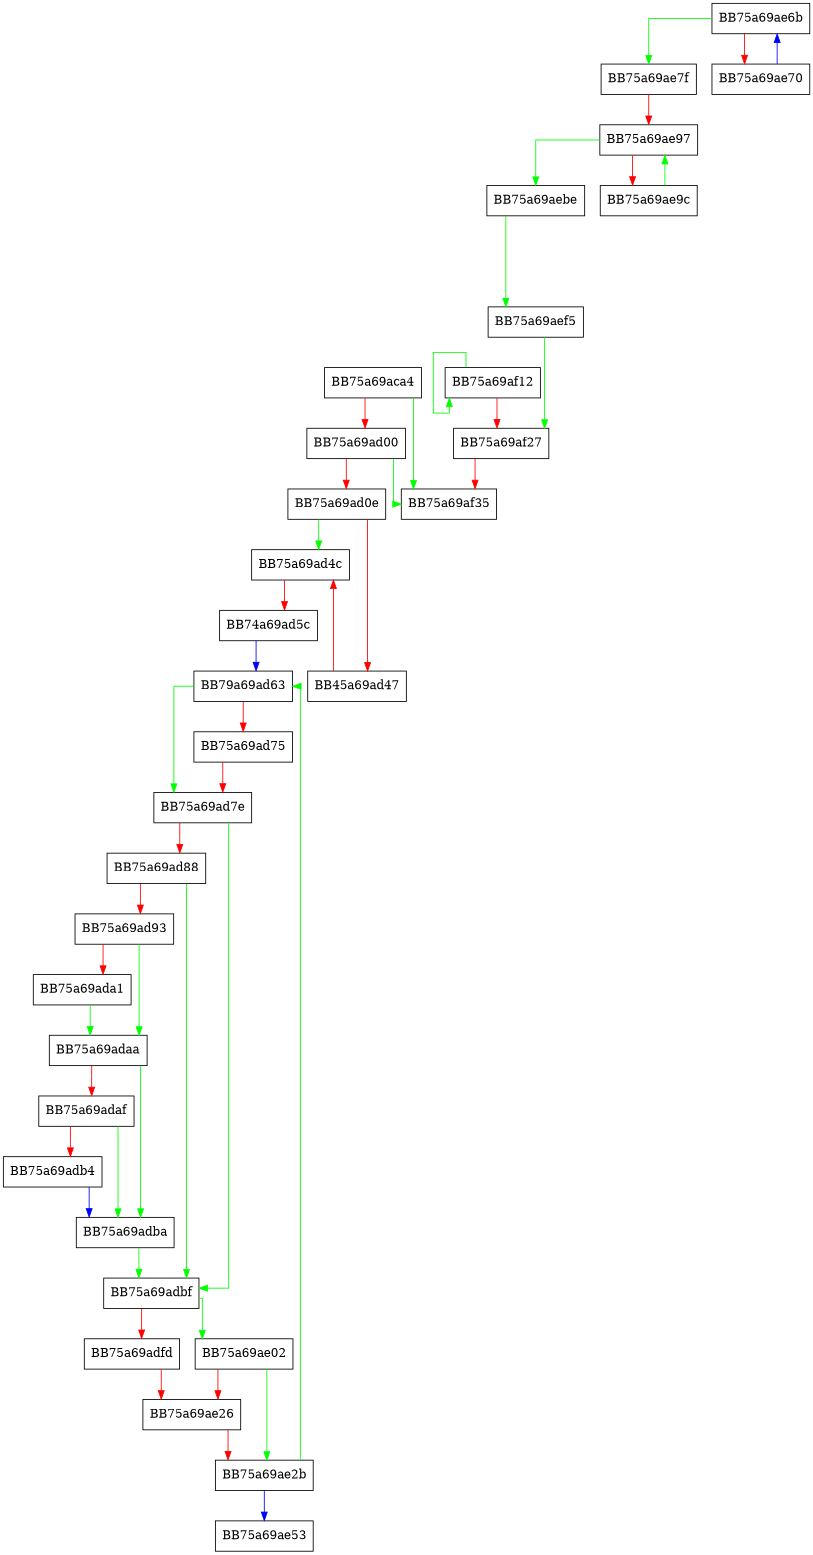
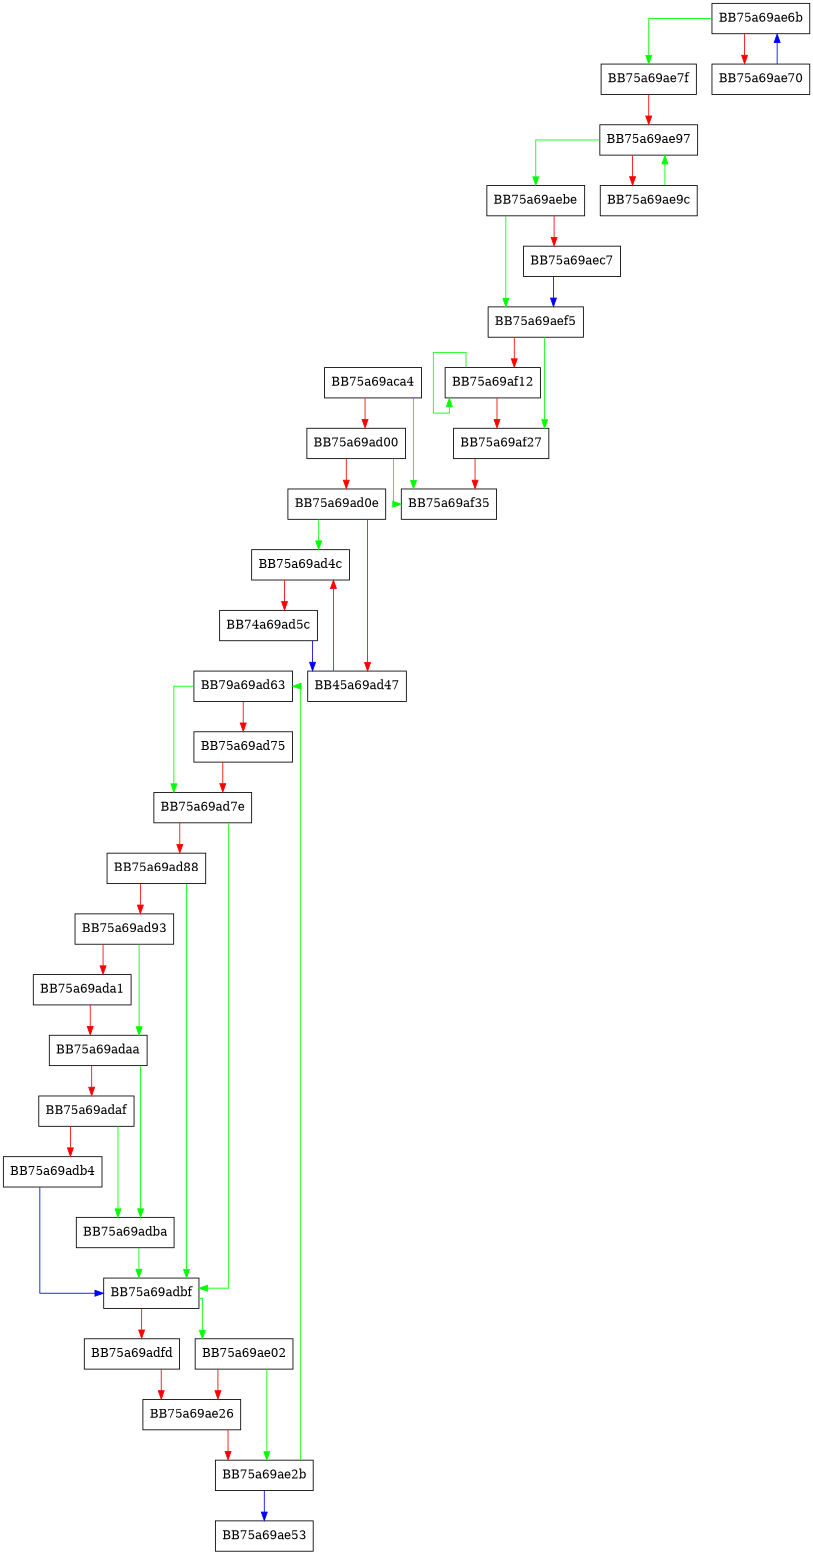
  digraph {
    splines=ortho
    node [shape=box]
    edge [color=red]
    BB75a69aca4
    BB75a69af35
    BB75a69ad00
    BB75a69ad0e
    BB75a69ad4c
    n6 [label=BB45a69ad47]
    n7 [label=BB74a69ad5c]
    n8 [label=BB79a69ad63]
    BB75a69ae6b
    BB75a69ae7f
    BB75a69ae70
    BB75a69ad7e
    BB75a69ad75
    BB75a69adbf
    BB75a69ad88
    BB75a69ae02
    BB75a69adfd
    BB75a69ad93
    BB75a69ae2b
    BB75a69ae26
    BB75a69adaa
    BB75a69ada1
    BB75a69adba
    BB75a69adaf
    BB75a69adb4
    BB75a69ae53
    BB75a69ae97
    BB75a69aebe
    BB75a69ae9c
    BB75a69aef5
+   BB75a69aec7
    BB75a69af27
    BB75a69af12
    BB75a69aca4 -> BB75a69af35 [color=green]
    BB75a69aca4 -> BB75a69ad00
    BB75a69ad00 -> BB75a69af35 [color=green]
    BB75a69ad00 -> BB75a69ad0e
    BB75a69ad0e -> BB75a69ad4c [color=green]
    BB75a69ad0e -> n6
    BB75a69ad4c -> n7
    n6 -> BB75a69ad4c
-   n7 -> n8 [color=blue]
+   n7 -> n6 [color=blue]
    n8 -> BB75a69ad7e [color=green]
    n8 -> BB75a69ad75
    BB75a69ae6b -> BB75a69ae7f [color=green]
    BB75a69ae6b -> BB75a69ae70
    BB75a69ae7f -> BB75a69ae97
    BB75a69ae70 -> BB75a69ae6b [color=blue]
    BB75a69ad7e -> BB75a69adbf [color=green]
    BB75a69ad7e -> BB75a69ad88
    BB75a69ad75 -> BB75a69ad7e
    BB75a69adbf -> BB75a69ae02 [color=green]
    BB75a69adbf -> BB75a69adfd
    BB75a69ad88 -> BB75a69adbf [color=green]
    BB75a69ad88 -> BB75a69ad93
    BB75a69ae02 -> BB75a69ae2b [color=green]
    BB75a69ae02 -> BB75a69ae26
    BB75a69adfd -> BB75a69ae26
    BB75a69ad93 -> BB75a69adaa [color=green]
    BB75a69ad93 -> BB75a69ada1
    BB75a69ae2b -> n8 [color=green]
    BB75a69ae2b -> BB75a69ae53 [color=blue]
    BB75a69ae26 -> BB75a69ae2b
    BB75a69adaa -> BB75a69adba [color=green]
    BB75a69adaa -> BB75a69adaf
-   BB75a69ada1 -> BB75a69adaa [color=green]
+   BB75a69ada1 -> BB75a69adaa
    BB75a69adba -> BB75a69adbf [color=green]
    BB75a69adaf -> BB75a69adba [color=green]
    BB75a69adaf -> BB75a69adb4
-   BB75a69adb4 -> BB75a69adba [color=blue]
+   BB75a69adb4 -> BB75a69adbf [color=blue]
    BB75a69ae97 -> BB75a69aebe [color=green]
    BB75a69ae97 -> BB75a69ae9c
    BB75a69aebe -> BB75a69aef5 [color=green]
+   BB75a69aebe -> BB75a69aec7
    BB75a69ae9c -> BB75a69ae97 [color=green]
    BB75a69aef5 -> BB75a69af27 [color=green]
+   BB75a69aef5 -> BB75a69af12
+   BB75a69aec7 -> BB75a69aef5 [color=blue]
    BB75a69af27 -> BB75a69af35
    BB75a69af12 -> BB75a69af27
    BB75a69af12 -> BB75a69af12 [color=green]
  }
